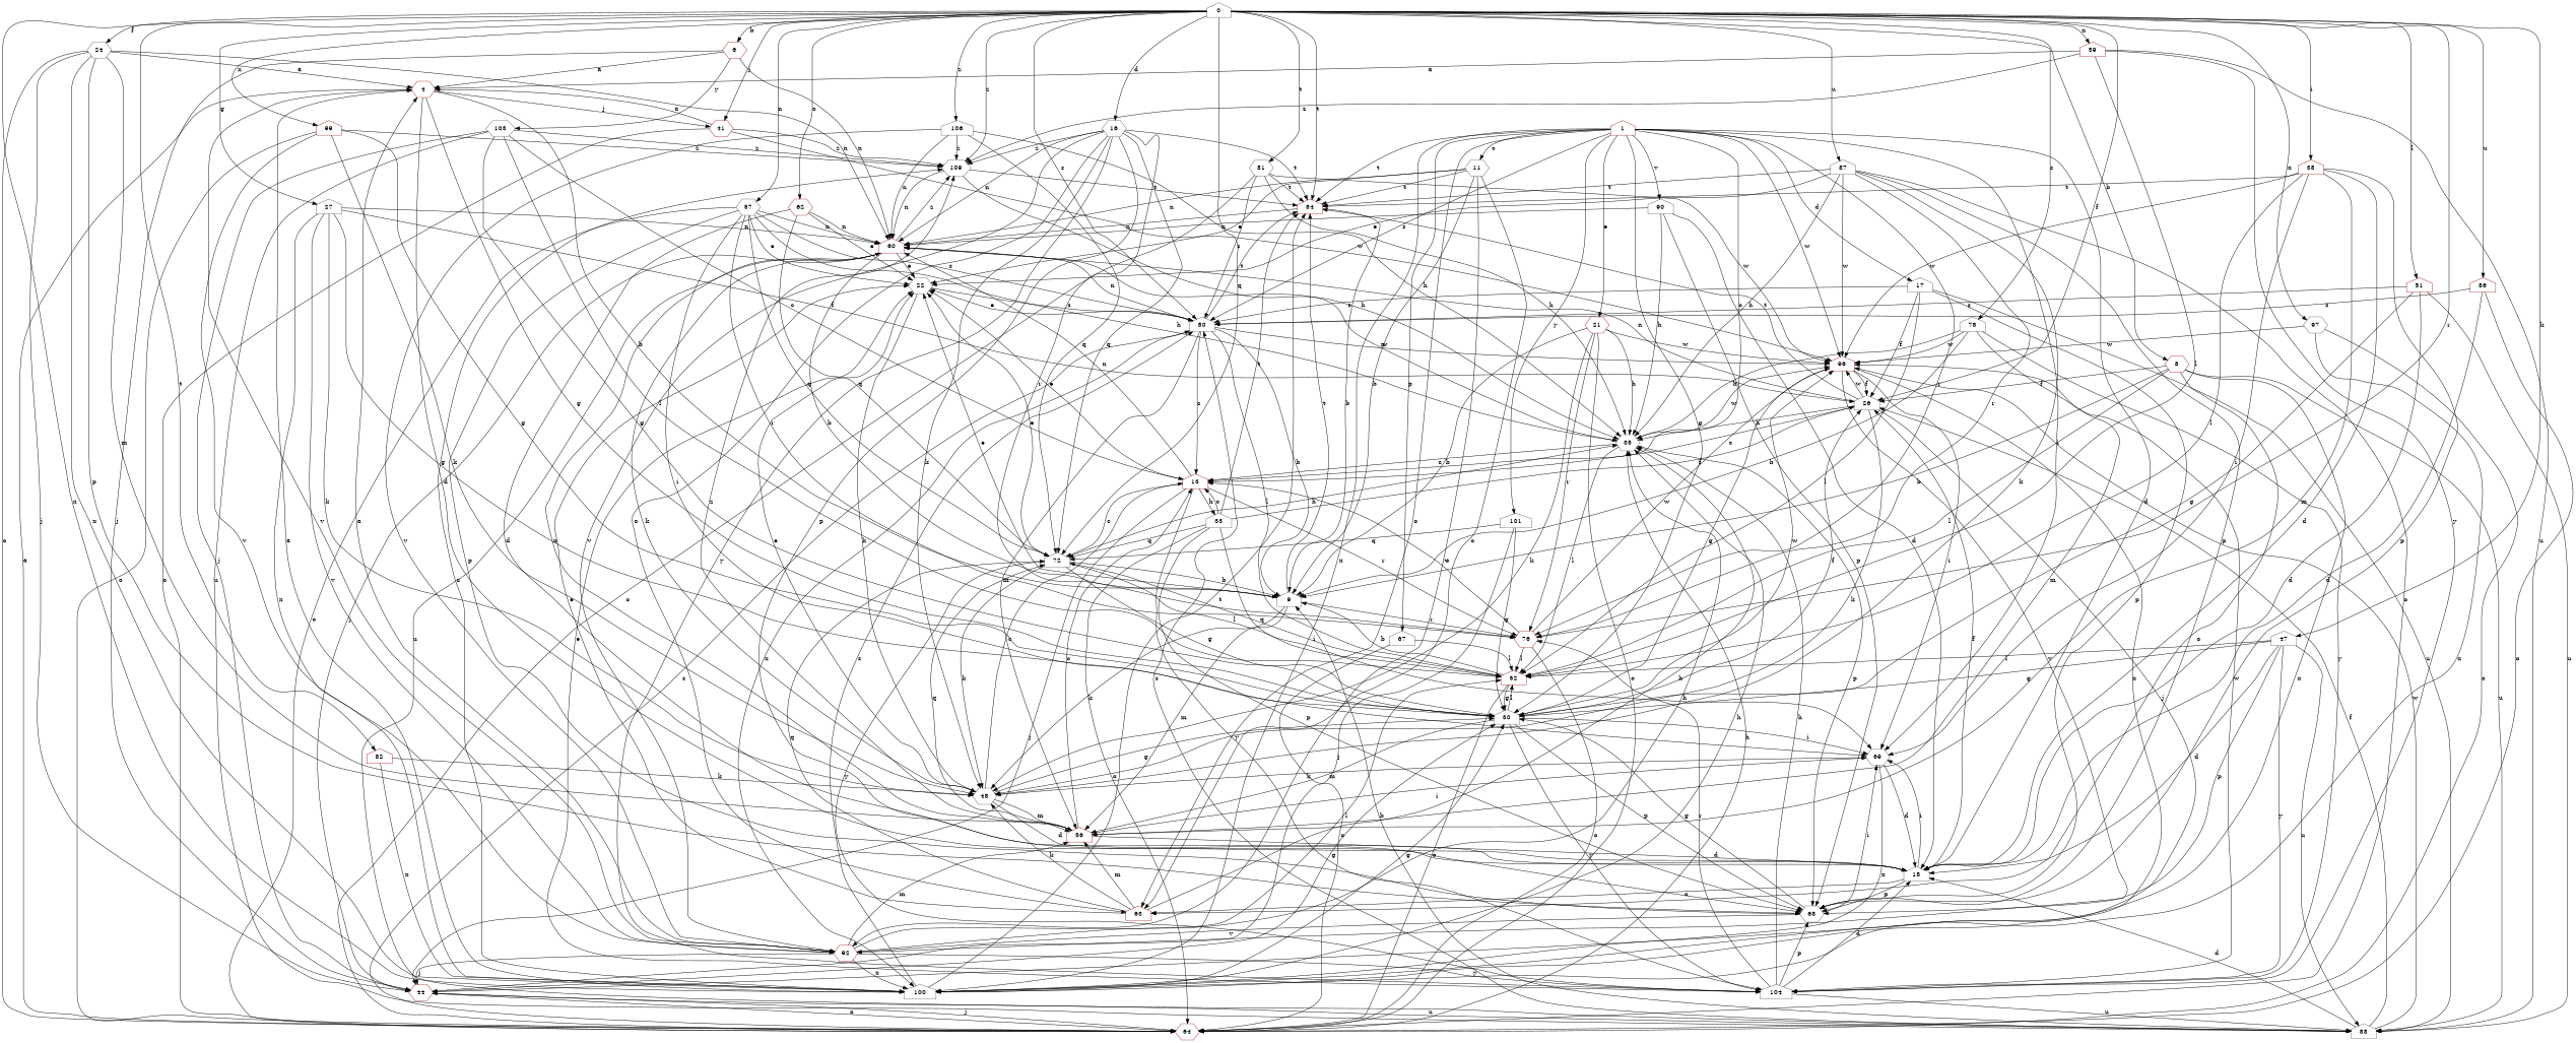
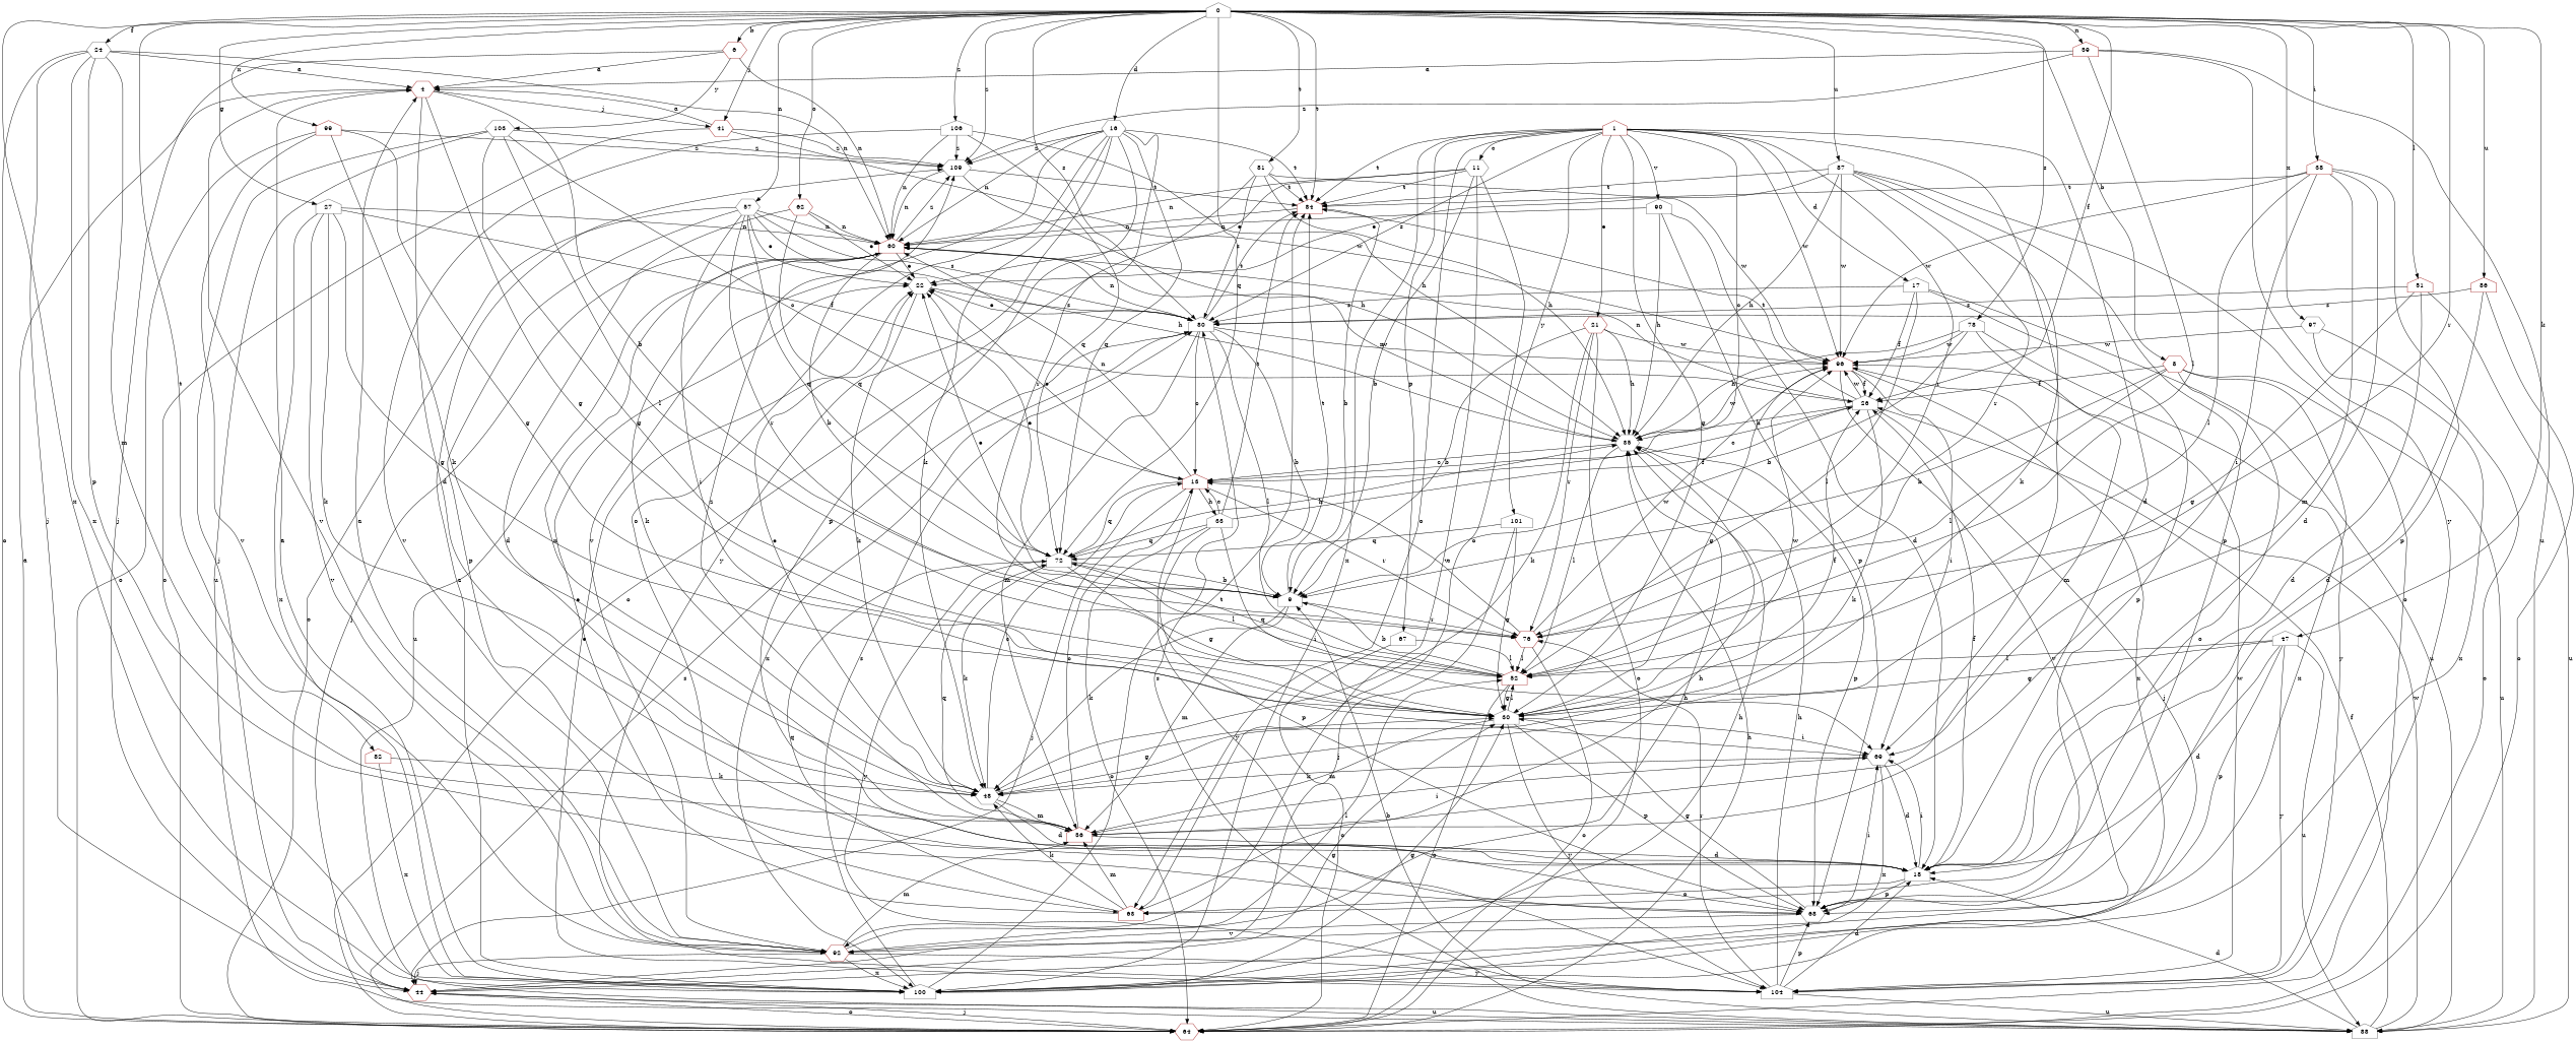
  strict digraph {
    node [color=gray40 shape=house]
    6 [color=brown shape=hexagon]
    0
    8 [color=brown shape=hexagon]
    16 [shape=hexagon]
    24 [shape=hexagon]
    26
    27
    38 [color=brown]
    41 [color=brown shape=hexagon]
    47
    51 [color=brown]
    57 [shape=hexagon]
    59 [color=brown]
    62 [color=brown shape=hexagon]
    72
    76 [color=brown shape=hexagon]
    78
    80
    81 [shape=hexagon]
    82 [color=brown]
    84 [color=brown]
    86 [color=brown]
    87
    97 [shape=hexagon]
    99 [color=brown]
    100
    106
    109 [shape=hexagon]
    4 [color=brown shape=hexagon]
    44 [color=brown shape=hexagon]
    60 [color=brown]
    103 [shape=hexagon]
    63 [color=brown]
    9
    52 [color=brown]
    88
    92 [color=brown shape=hexagon]
    48 [shape=hexagon]
    104
    68 [shape=hexagon]
    56 [color=brown]
    64 [color=brown shape=hexagon]
    13 [color=brown]
    96 [color=brown]
    35 [shape=hexagon]
    30
    18
    n48 [label=69 shape=hexagon]
    22 [shape=hexagon]
    1 [color=brown]
    11 [shape=hexagon]
    17
    21 [color=brown shape=hexagon]
    67
    90
    101
    33
    6 -> 4 [label=a]
    6 -> 44 [label=j]
    6 -> 60 [label=n]
    6 -> 103 [label=y]
    0 -> 6 [label=b]
    0 -> 8 [label=b]
    0 -> 16 [label=d]
    0 -> 24 [label=f]
    0 -> 26 [label=f]
    0 -> 27 [label=g]
    0 -> 38 [label=i]
    0 -> 41 [label=j]
    0 -> 47 [label=k]
    0 -> 51 [label=l]
    0 -> 57 [label=n]
    0 -> 59 [label=n]
    0 -> 62 [label=o]
    0 -> 72 [label=q]
    0 -> 76 [label=r]
    0 -> 78 [label=s]
    0 -> 80 [label=s]
    0 -> 81 [label=t]
    0 -> 82 [label=t]
    0 -> 84 [label=t]
    0 -> 86 [label=u]
    0 -> 87 [label=u]
    0 -> 97 [label=x]
    0 -> 99 [label=x]
    0 -> 100 [label=x]
    0 -> 106 [label=z]
    0 -> 109 [label=z]
    8 -> 26 [label=f]
    8 -> 100 [label=x]
    8 -> 63 [label=o]
    8 -> 9 [label=b]
    8 -> 52 [label=l]
    8 -> 88 [label=u]
    16 -> 72 [label=q]
    16 -> 76 [label=r]
    16 -> 84 [label=t]
    16 -> 109 [label=z]
    16 -> 60 [label=n]
    16 -> 63 [label=o]
    16 -> 92 [label=v]
    16 -> 48 [label=k]
    16 -> 104 [label=y]
    16 -> 68 [label=p]
    24 -> 100 [label=x]
    24 -> 4 [label=a]
    24 -> 44 [label=j]
    24 -> 60 [label=n]
    24 -> 68 [label=p]
    24 -> 56 [label=m]
    24 -> 64 [label=o]
    26 -> 84 [label=t]
    26 -> 44 [label=j]
    26 -> 60 [label=n]
    26 -> 48 [label=k]
    26 -> 13 [label=c]
    26 -> 96 [label=w]
    26 -> 35 [label=h]
    27 -> 26 [label=f]
    27 -> 100 [label=x]
    27 -> 60 [label=n]
    27 -> 92 [label=v]
    27 -> 48 [label=k]
    27 -> 30 [label=g]
    38 -> 84 [label=t]
    38 -> 52 [label=l]
    38 -> 68 [label=p]
    38 -> 56 [label=m]
    38 -> 96 [label=w]
    38 -> 18 [label=d]
    38 -> n48 [label=i]
    41 -> 109 [label=z]
    41 -> 4 [label=a]
    41 -> 64 [label=o]
    41 -> 96 [label=w]
    47 -> 52 [label=l]
    47 -> 88 [label=u]
    47 -> 104 [label=y]
    47 -> 68 [label=p]
    47 -> 30 [label=g]
    47 -> 18 [label=d]
    51 -> 80 [label=s]
    51 -> 88 [label=u]
    51 -> 30 [label=g]
    51 -> 18 [label=d]
    57 -> 72 [label=q]
    57 -> 76 [label=r]
    57 -> 80 [label=s]
    57 -> 60 [label=n]
    57 -> 68 [label=p]
    57 -> 64 [label=o]
    57 -> 35 [label=h]
    57 -> n48 [label=i]
    57 -> 22 [label=e]
    59 -> 109 [label=z]
    59 -> 4 [label=a]
    59 -> 52 [label=l]
    59 -> 88 [label=u]
    59 -> 104 [label=y]
    62 -> 72 [label=q]
    62 -> 60 [label=n]
    62 -> 18 [label=d]
    62 -> 22 [label=e]
    72 -> 9 [label=b]
    72 -> 52 [label=l]
    72 -> 48 [label=k]
    72 -> 104 [label=y]
    72 -> 35 [label=h]
    72 -> 30 [label=g]
    72 -> 22 [label=e]
    76 -> 52 [label=l]
    76 -> 64 [label=o]
    76 -> 13 [label=c]
    76 -> 96 [label=w]
    78 -> 9 [label=b]
    78 -> 104 [label=y]
    78 -> 56 [label=m]
    78 -> 96 [label=w]
    78 -> 35 [label=h]
    80 -> 84 [label=t]
    80 -> 100 [label=x]
    80 -> 60 [label=n]
    80 -> 9 [label=b]
    80 -> 52 [label=l]
    80 -> 56 [label=m]
    80 -> 13 [label=c]
    80 -> 96 [label=w]
    80 -> 22 [label=e]
    81 -> 80 [label=s]
    81 -> 84 [label=t]
    81 -> 64 [label=o]
    81 -> 96 [label=w]
    81 -> 35 [label=h]
    82 -> 100 [label=x]
    82 -> 48 [label=k]
    84 -> 60 [label=n]
    84 -> 9 [label=b]
    86 -> 80 [label=s]
    86 -> 64 [label=o]
    86 -> 18 [label=d]
    87 -> 76 [label=r]
    87 -> 84 [label=t]
    87 -> 48 [label=k]
    87 -> 68 [label=p]
    87 -> 64 [label=o]
    87 -> 96 [label=w]
    87 -> 35 [label=h]
    87 -> 22 [label=e]
    97 -> 100 [label=x]
    97 -> 64 [label=o]
    97 -> 96 [label=w]
    99 -> 109 [label=z]
    99 -> 92 [label=v]
    99 -> 48 [label=k]
    99 -> 64 [label=o]
    99 -> 30 [label=g]
    100 -> 80 [label=s]
    100 -> 84 [label=t]
    100 -> 109 [label=z]
    100 -> 4 [label=a]
    100 -> 35 [label=h]
    100 -> 30 [label=g]
    106 -> 72 [label=q]
    106 -> 109 [label=z]
    106 -> 60 [label=n]
    106 -> 92 [label=v]
    106 -> 35 [label=h]
    109 -> 84 [label=t]
    109 -> 60 [label=n]
    109 -> 35 [label=h]
    4 -> 41 [label=j]
    4 -> 9 [label=b]
    4 -> 92 [label=v]
    4 -> 30 [label=g]
    4 -> 18 [label=d]
    44 -> 88 [label=u]
    44 -> 64 [label=o]
    44 -> 30 [label=g]
    60 -> 109 [label=z]
    60 -> 44 [label=j]
    60 -> 9 [label=b]
    60 -> 88 [label=u]
    60 -> 48 [label=k]
    60 -> 22 [label=e]
    103 -> 109 [label=z]
    103 -> 44 [label=j]
    103 -> 52 [label=l]
    103 -> 88 [label=u]
    103 -> 13 [label=c]
    103 -> 30 [label=g]
    63 -> 72 [label=q]
    63 -> 48 [label=k]
    63 -> 56 [label=m]
    63 -> 35 [label=h]
    63 -> 22 [label=e]
    9 -> 76 [label=r]
    9 -> 84 [label=t]
    9 -> 48 [label=k]
    9 -> 56 [label=m]
    9 -> 22 [label=e]
    52 -> 72 [label=q]
    52 -> 9 [label=b]
    52 -> 64 [label=o]
    52 -> 30 [label=g]
    88 -> 26 [label=f]
    88 -> 80 [label=s]
    88 -> 9 [label=b]
    88 -> 96 [label=w]
    88 -> 18 [label=d]
    92 -> 100 [label=x]
    92 -> 4 [label=a]
    92 -> 44 [label=j]
    92 -> 52 [label=l]
    92 -> 104 [label=y]
    92 -> 56 [label=m]
    92 -> 35 [label=h]
    48 -> 56 [label=m]
    48 -> 13 [label=c]
    48 -> 30 [label=g]
    48 -> 18 [label=d]
    48 -> 22 [label=e]
    104 -> 76 [label=r]
    104 -> 88 [label=u]
    104 -> 68 [label=p]
    104 -> 96 [label=w]
    104 -> 35 [label=h]
    104 -> 18 [label=d]
    104 -> 22 [label=e]
    68 -> 92 [label=v]
    68 -> 30 [label=g]
    68 -> n48 [label=i]
    56 -> 72 [label=q]
    56 -> 109 [label=z]
    56 -> 60 [label=n]
    56 -> 13 [label=c]
    56 -> 18 [label=d]
    56 -> n48 [label=i]
    64 -> 80 [label=s]
    64 -> 4 [label=a]
    64 -> 44 [label=j]
    64 -> 35 [label=h]
-   13 -> 72 [label=c]
+   13 -> 72 [label=q]
    13 -> 76 [label=r]
    13 -> 44 [label=j]
    13 -> 60 [label=n]
    13 -> 104 [label=y]
    13 -> 22 [label=e]
    13 -> 33 [label=h]
    96 -> 26 [label=f]
    96 -> 100 [label=x]
    96 -> 92 [label=v]
    96 -> 30 [label=g]
    96 -> n48 [label=i]
    35 -> 60 [label=n]
    35 -> 52 [label=l]
    35 -> 68 [label=p]
    35 -> 13 [label=c]
    35 -> 96 [label=w]
    30 -> 26 [label=f]
    30 -> 52 [label=l]
    30 -> 104 [label=y]
    30 -> 68 [label=p]
    30 -> 56 [label=m]
    30 -> 96 [label=w]
    30 -> n48 [label=i]
    18 -> 26 [label=f]
    18 -> 63 [label=o]
    18 -> 68 [label=p]
    18 -> n48 [label=i]
    n48 -> 100 [label=x]
    n48 -> 48 [label=k]
    n48 -> 18 [label=d]
    22 -> 80 [label=s]
    22 -> 48 [label=k]
    1 -> 76 [label=r]
    1 -> 80 [label=s]
    1 -> 84 [label=t]
    1 -> 100 [label=x]
    1 -> 63 [label=o]
    1 -> 13 [label=c]
    1 -> 96 [label=w]
    1 -> 30 [label=g]
    1 -> 18 [label=d]
    1 -> n48 [label=i]
    1 -> 11 [label=c]
    1 -> 17 [label=d]
    1 -> 21 [label=e]
    1 -> 67 [label=p]
    1 -> 90 [label=v]
    1 -> 101 [label=y]
    11 -> 84 [label=t]
    11 -> 60 [label=n]
    11 -> 63 [label=o]
    11 -> 9 [label=b]
    11 -> 92 [label=v]
    11 -> 22 [label=e]
    17 -> 26 [label=f]
    17 -> 80 [label=s]
    17 -> 52 [label=l]
    17 -> 88 [label=u]
    17 -> 68 [label=p]
    21 -> 76 [label=r]
    21 -> 9 [label=b]
    21 -> 48 [label=k]
    21 -> 64 [label=o]
    21 -> 96 [label=w]
    21 -> 35 [label=h]
    67 -> 52 [label=l]
    67 -> 64 [label=o]
    90 -> 60 [label=n]
    90 -> 68 [label=p]
    90 -> 35 [label=h]
    90 -> 18 [label=d]
    101 -> 72 [label=q]
    101 -> 44 [label=j]
    101 -> 30 [label=g]
    33 -> 26 [label=f]
    33 -> 72 [label=q]
    33 -> 84 [label=t]
    33 -> 68 [label=p]
    33 -> 64 [label=o]
    33 -> 13 [label=c]
    33 -> n48 [label=i]
  }
